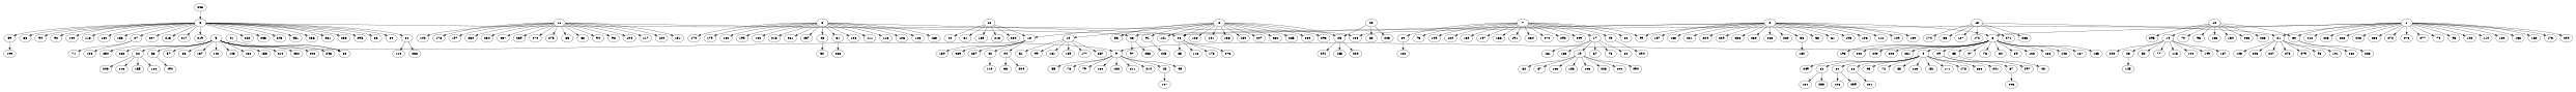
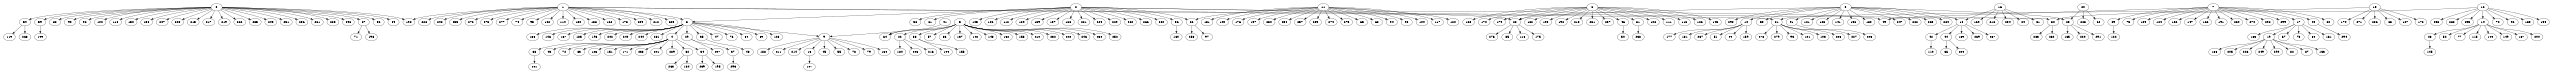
  digraph {
    edge [Label=1]
    0
    27
    36
    39
    54
    59
    88
    90
    92
    100
    118
    150
    158
    198
    207
    208
    215
    217
    219
    222
    235
    243
    251
    256
    261
    285
    296
    71
    196
    119
    268
    199
    1
    3
    21
    30
    74
    95
    102
    114
    130
    138
    162
    173
    209
    212
    225
    228
    248
    255
    272
    273
    277
    4
    9
    29
    35
    47
    76
    84
    89
    128
    136
    146
    167
    185
    193
    202
    240
    244
    281
    93
    101
    103
    203
    227
    278
    279
    282
    283
    32
    34
    38
    43
    72
    83
    125
    151
    171
-   178
    233
    241
    289
    15
    45
    55
    78
    79
    164
    188
    211
    214
    37
    297
    48
    2
    26
    28
    49
    56
    58
    61
    105
    106
    112
    129
    139
    157
    168
    221
    224
    229
-   236
    260
    266
    280
    97
    258
    85
    116
    175
    276
    160
    134
    263
    195
    239
    201
    107
    293
    5
    22
    33
    57
    64
    86
    137
    142
    148
    152
    153
    210
    232
    242
    246
    250
    252
    155
    184
    206
    216
    194
    6
    46
    81
    108
    111
    113
    126
    143
    163
    170
    179
    182
    190
    192
    213
    231
    237
    50
    238
    7
    17
    40
    60
    69
    75
    109
    124
    132
    147
    166
    191
    264
    270
    292
    299
    19
    67
    73
    80
    161
    183
    294
    122
    82
    87
    133
    186
    205
    226
    249
    290
    8
    10
    18
    25
    53
    91
    121
    123
    141
    156
    180
    247
    262
    265
    284
    298
    51
    99
    159
    177
    181
    267
    42
    44
    189
    269
    287
    165
    220
    291
    245
    110
    66
    204
    11
    65
    68
    94
    98
    104
    117
    120
    131
    140
    176
    197
    230
    254
    257
    259
    274
    275
    12
    14
    70
    96
    135
    154
    253
    288
    295
    23
    52
    77
    115
    144
    149
    187
    200
    145
    13
    63
    127
    172
    174
    271
    286
    16
    24
    31
    169
    218
    234
    20
    62
    223
    41
    0 -> 27
    0 -> 36
    0 -> 39
    0 -> 54
    0 -> 59
    0 -> 88
    0 -> 90
    0 -> 92
    0 -> 100
    0 -> 118
    0 -> 150
    0 -> 158
    0 -> 198
    0 -> 207
-   208 -> 0
+   0 -> 208
    0 -> 215
    0 -> 217
    0 -> 219
    0 -> 222
    0 -> 235
    0 -> 243
    0 -> 251
    0 -> 256
    0 -> 261
    0 -> 285
    0 -> 296
    27 -> 71
    27 -> 196
    54 -> 119
    54 -> 268
    59 -> 199
    1 -> 198
    1 -> 3
    1 -> 21
    1 -> 30
    1 -> 74
    1 -> 95
    1 -> 102
    1 -> 114
    1 -> 130
    1 -> 138
    1 -> 162
    1 -> 173
    1 -> 209
    1 -> 212
    1 -> 225
    1 -> 228
    1 -> 248
    1 -> 255
    1 -> 272
    1 -> 273
    1 -> 277
    3 -> 4
    3 -> 9
    3 -> 29
    3 -> 35
    3 -> 47
    3 -> 76
    3 -> 84
    3 -> 89
    3 -> 128
    3 -> 136
    3 -> 146
    3 -> 167
    3 -> 185
    3 -> 193
    3 -> 202
    3 -> 240
    3 -> 244
    3 -> 281
    21 -> 93
    21 -> 101
    21 -> 103
    21 -> 203
    21 -> 227
    21 -> 278
    21 -> 279
    30 -> 282
    30 -> 283
    4 -> 32
    4 -> 34
    4 -> 38
    4 -> 43
    4 -> 72
    4 -> 83
    4 -> 125
    4 -> 151
    4 -> 171
-   4 -> 178
    4 -> 233
    4 -> 241
    4 -> 289
    9 -> 15
    9 -> 45
    9 -> 55
    9 -> 78
    9 -> 79
    9 -> 164
    9 -> 188
    9 -> 211
    9 -> 214
    29 -> 37
    29 -> 297
    35 -> 48
    32 -> 134
    32 -> 263
    34 -> 195
    34 -> 239
    38 -> 201
    15 -> 107
    37 -> 293
    2 -> 3
    2 -> 26
    2 -> 28
    2 -> 49
    2 -> 56
    2 -> 58
    2 -> 61
    2 -> 105
    2 -> 106
    2 -> 112
    2 -> 129
    2 -> 139
    2 -> 157
    2 -> 168
    2 -> 221
    2 -> 224
    2 -> 229
-   2 -> 236
    2 -> 260
    2 -> 266
    2 -> 280
    26 -> 97
    26 -> 258
    28 -> 85
    28 -> 116
    28 -> 175
    28 -> 276
    56 -> 160
    5 -> 9
    5 -> 22
    5 -> 33
    5 -> 57
    5 -> 64
    5 -> 86
    5 -> 137
    5 -> 142
    5 -> 148
    5 -> 152
    5 -> 153
    5 -> 210
    5 -> 232
    5 -> 242
    5 -> 246
    5 -> 250
    5 -> 252
-   22 -> 155
+   33 -> 155
    22 -> 184
    22 -> 206
    22 -> 216
    33 -> 194
    6 -> 28
    6 -> 46
    6 -> 81
    6 -> 108
    6 -> 111
    6 -> 113
    6 -> 126
    6 -> 143
    6 -> 163
    6 -> 170
    6 -> 179
    6 -> 182
    6 -> 190
    6 -> 192
    6 -> 213
    6 -> 231
    6 -> 237
    46 -> 50
    81 -> 238
    7 -> 49
    7 -> 17
    7 -> 40
    7 -> 60
    7 -> 69
    7 -> 75
    7 -> 109
    7 -> 124
    7 -> 132
    7 -> 147
    7 -> 166
    7 -> 191
    7 -> 264
    7 -> 270
    7 -> 292
    7 -> 299
    17 -> 19
    17 -> 67
    17 -> 73
    17 -> 80
    17 -> 161
    17 -> 183
    40 -> 294
    69 -> 122
    19 -> 82
    19 -> 87
    19 -> 133
    19 -> 186
    19 -> 205
    19 -> 226
    19 -> 249
    19 -> 290
    8 -> 28
    8 -> 10
    8 -> 18
    8 -> 25
    8 -> 53
    8 -> 91
    8 -> 121
    8 -> 123
    8 -> 141
    8 -> 156
    8 -> 180
    8 -> 247
    8 -> 262
    8 -> 265
    8 -> 284
    8 -> 298
    10 -> 51
    10 -> 99
    10 -> 159
    10 -> 177
    10 -> 181
    10 -> 267
    18 -> 42
    18 -> 44
    18 -> 189
    18 -> 269
    18 -> 287
    25 -> 165
    25 -> 220
    25 -> 291
    91 -> 245
    42 -> 110
    44 -> 66
    44 -> 204
    11 -> 26
    11 -> 65
    11 -> 68
    11 -> 94
    11 -> 98
    11 -> 104
    11 -> 117
    11 -> 120
    11 -> 131
    11 -> 140
    11 -> 176
    11 -> 197
    11 -> 230
    11 -> 254
    11 -> 257
    11 -> 259
    11 -> 274
    11 -> 275
    12 -> 30
    12 -> 14
    12 -> 70
    12 -> 96
    12 -> 135
    12 -> 154
    12 -> 253
    12 -> 288
    12 -> 295
    14 -> 23
    14 -> 52
    14 -> 77
    14 -> 115
    14 -> 144
    14 -> 149
    14 -> 187
    14 -> 200
    23 -> 145
    13 -> 21
    13 -> 63
    13 -> 127
    13 -> 172
    13 -> 174
    13 -> 271
    13 -> 286
    16 -> 18
    16 -> 24
    16 -> 31
    16 -> 169
    16 -> 218
    16 -> 234
    20 -> 25
    20 -> 62
    20 -> 223
    41 -> 64
  }
